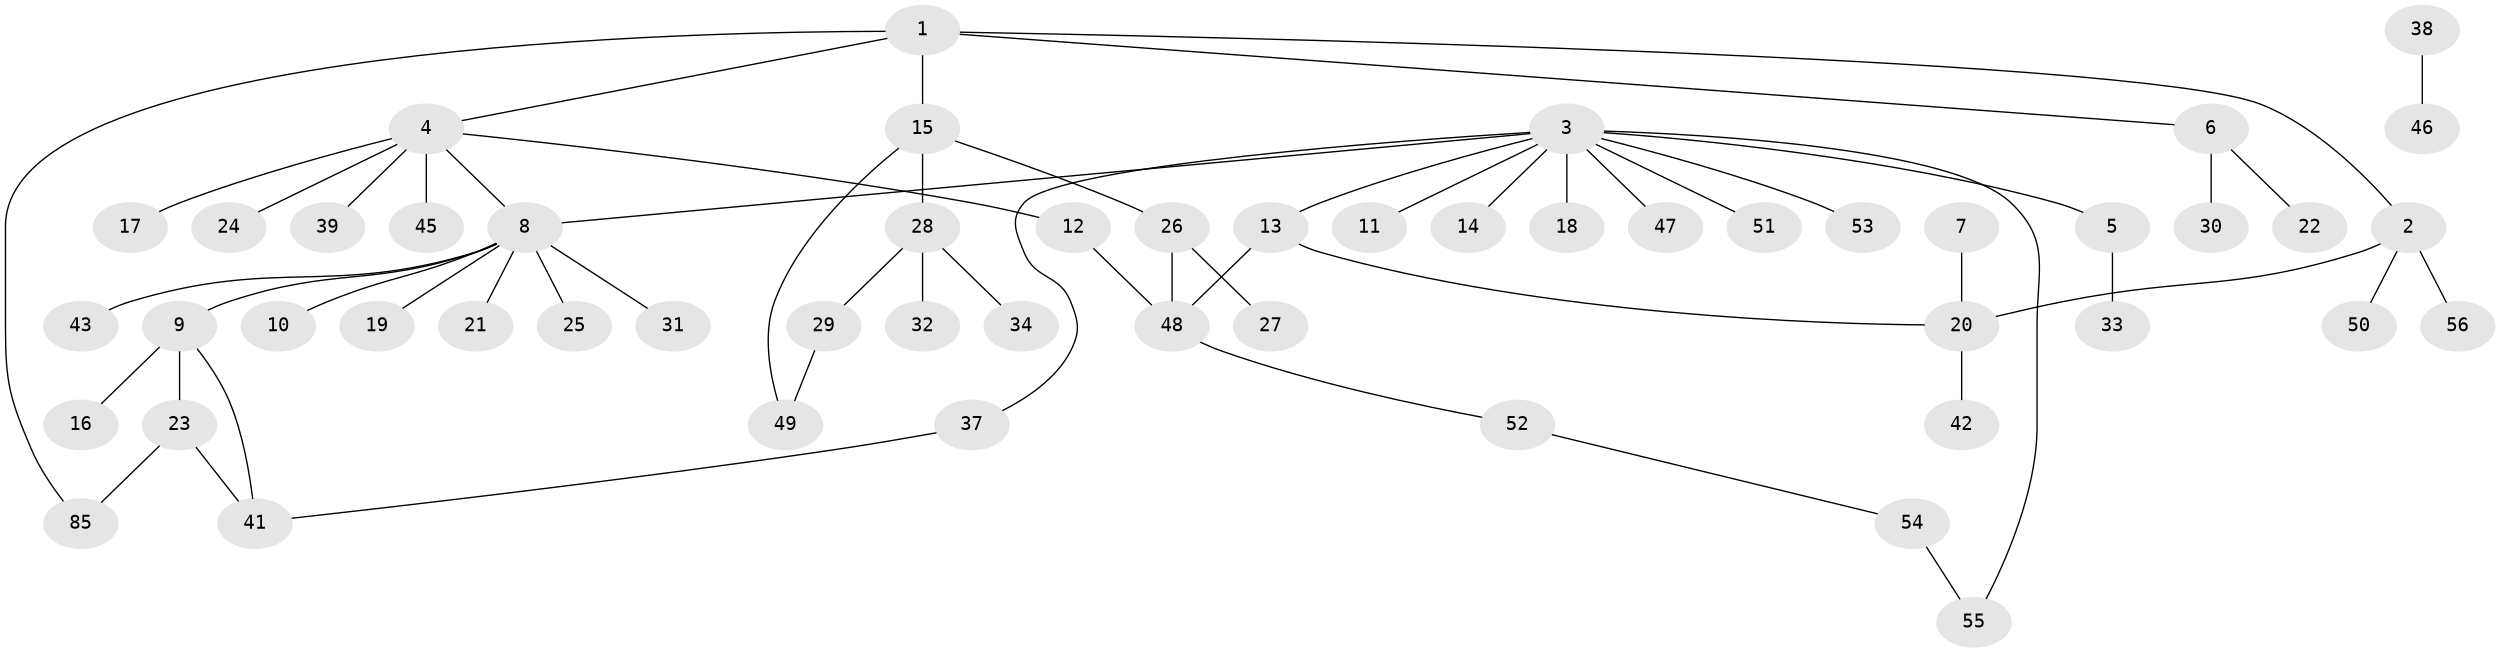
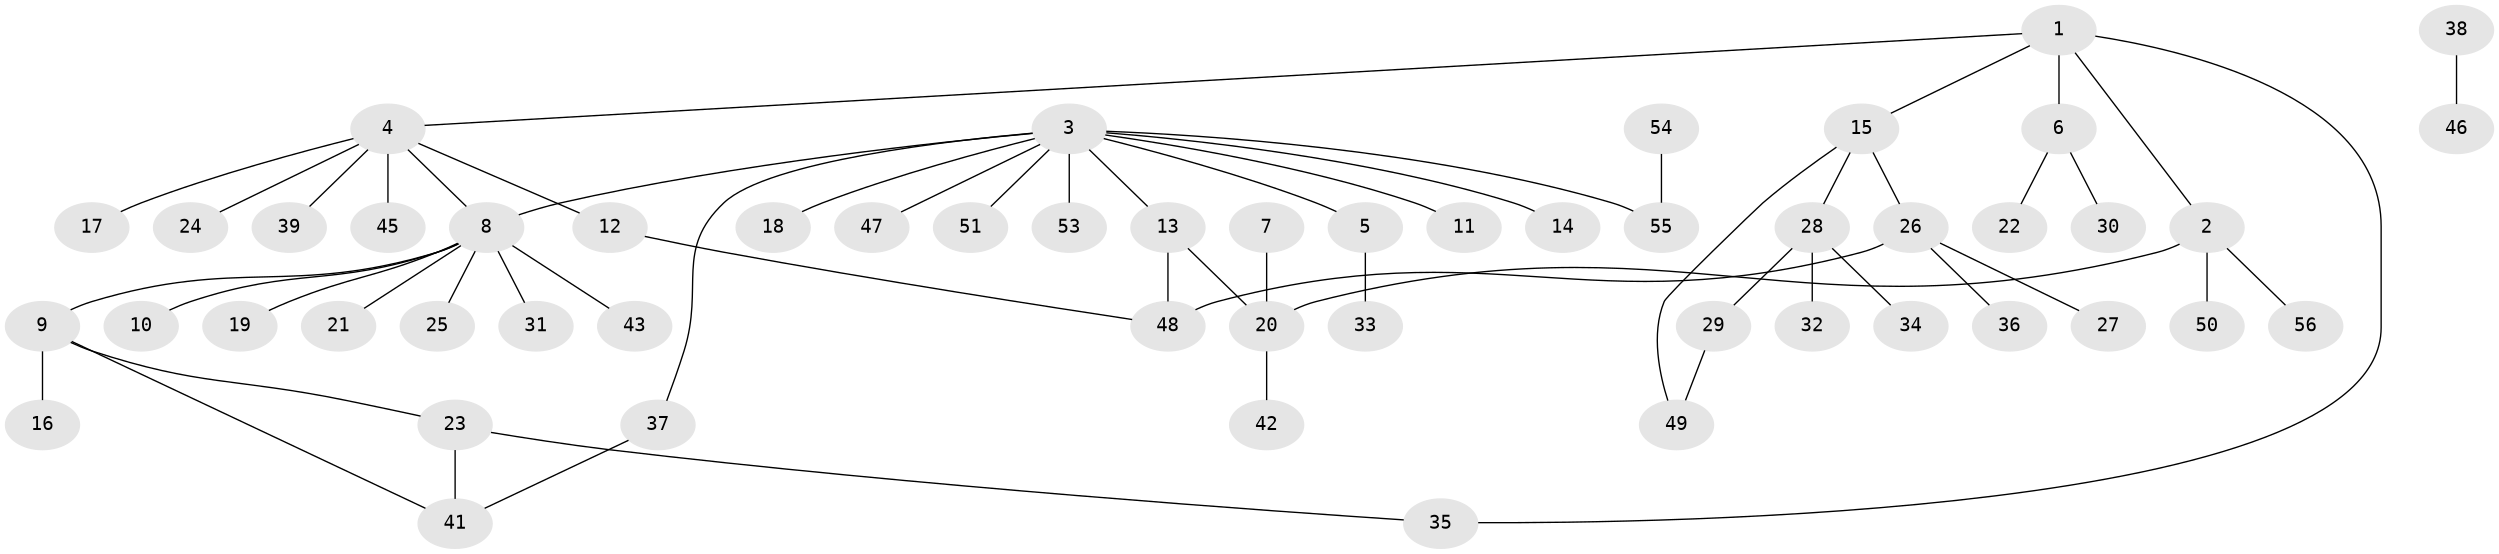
  graph {
    fontname="DejaVu Sans Mono"
    node [color=gray90 fontname="DejaVu Sans Mono" style=filled]
    edge [fontname="DejaVu Sans Mono"]
    1
    2
    4
    6
    15
-   35 [label=85]
+   35
    20
    50
    56
    3
    5
    8
    11
    13
    14
    18
    37
    47
    51
    53
    55
    12
    17
    24
    39
    45
    22
    30
    26
    28
    49
    42
    38
    46
    33
    9
    10
    19
    21
    25
    31
    43
    48
    41
-   52
    7
    16
    23
    27
+   36
    29
    32
    34
    54
    1 -- 2
    1 -- 4
    1 -- 6
    1 -- 15
    1 -- 35
    2 -- 20
    2 -- 50
    2 -- 56
    4 -- 8
    4 -- 12
    4 -- 17
    4 -- 24
    4 -- 39
    4 -- 45
    6 -- 22
    6 -- 30
    15 -- 26
    15 -- 28
    15 -- 49
    20 -- 42
    3 -- 5
    3 -- 8
    3 -- 11
    3 -- 13
    3 -- 14
    3 -- 18
    3 -- 37
    3 -- 47
    3 -- 51
    3 -- 53
    3 -- 55
    5 -- 33
    8 -- 9
    8 -- 10
    8 -- 19
    8 -- 21
    8 -- 25
    8 -- 31
    8 -- 43
    13 -- 20
    13 -- 48
    37 -- 41
    12 -- 48
    26 -- 48
    26 -- 27
+   26 -- 36
    28 -- 29
    28 -- 32
    28 -- 34
    38 -- 46
    9 -- 41
    9 -- 16
    9 -- 23
-   48 -- 52
-   52 -- 54
    7 -- 20
    23 -- 35
    23 -- 41
    29 -- 49
    54 -- 55
  }
